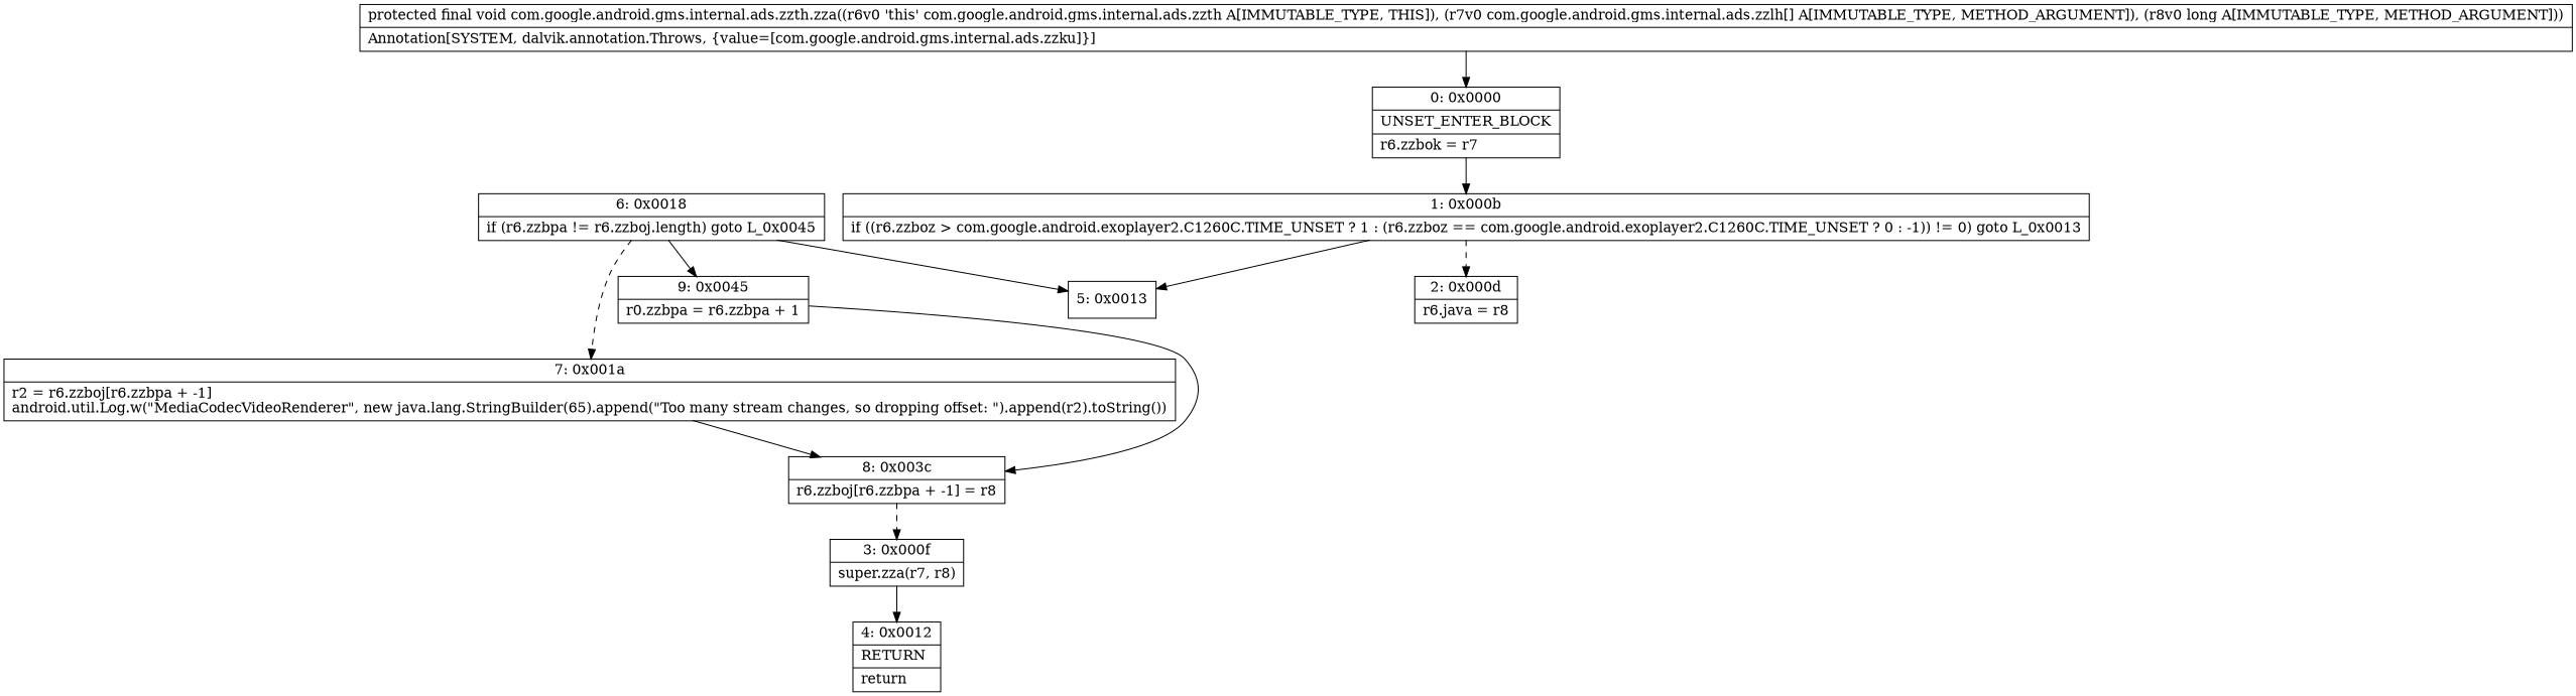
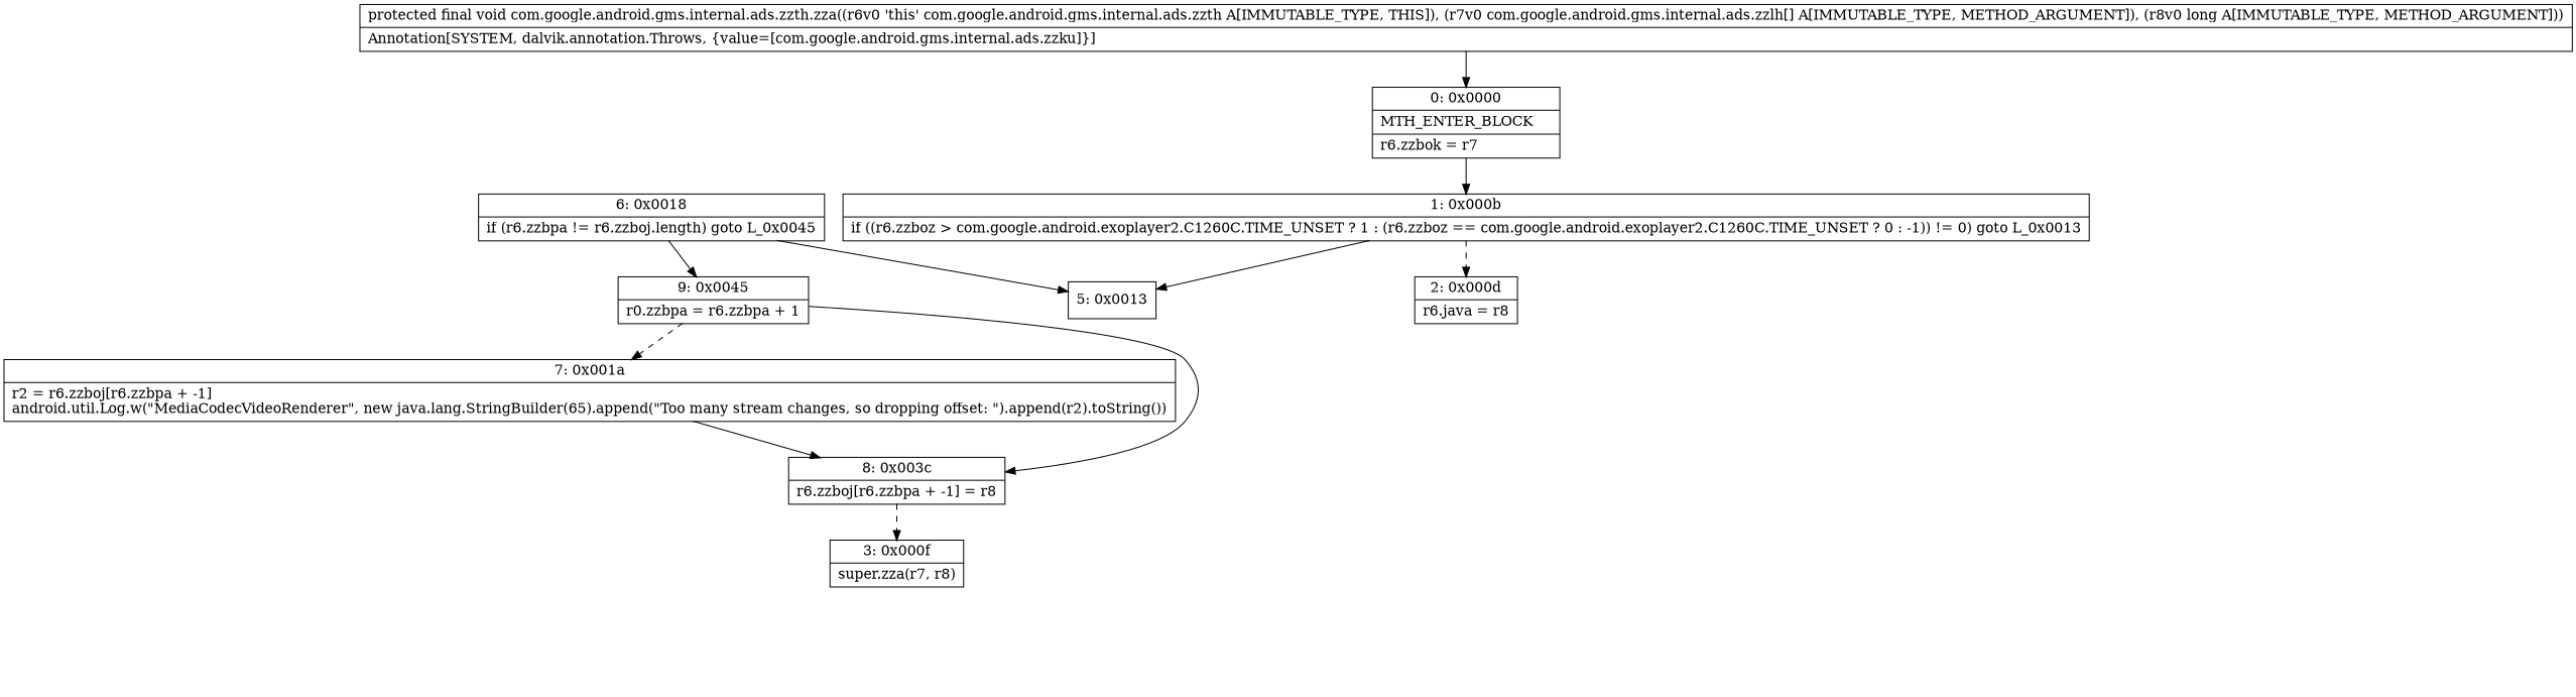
  digraph {
    node [shape=record]
-   n1 [label="{0\:\ 0x0000|UNSET_ENTER_BLOCK\l|r6.zzbok = r7\l}"]
+   n1 [label="{0\:\ 0x0000|MTH_ENTER_BLOCK\l|r6.zzbok = r7\l}"]
    n2 [label="{1\:\ 0x000b|if ((r6.zzboz \> com.google.android.exoplayer2.C1260C.TIME_UNSET ? 1 : (r6.zzboz == com.google.android.exoplayer2.C1260C.TIME_UNSET ? 0 : \-1)) != 0) goto L_0x0013\l}"]
    n3 [label="{2\:\ 0x000d|r6.java = r8\l}"]
    n4 [label="{5\:\ 0x0013}"]
    n5 [label="{3\:\ 0x000f|super.zza(r7, r8)\l}"]
-   n6 [label="{4\:\ 0x0012|RETURN\l|return\l}"]
    n7 [label="{6\:\ 0x0018|if (r6.zzbpa != r6.zzboj.length) goto L_0x0045\l}"]
    n8 [label="{7\:\ 0x001a|r2 = r6.zzboj[r6.zzbpa + \-1]\landroid.util.Log.w(\"MediaCodecVideoRenderer\", new java.lang.StringBuilder(65).append(\"Too many stream changes, so dropping offset: \").append(r2).toString())\l}"]
    n9 [label="{9\:\ 0x0045|r0.zzbpa = r6.zzbpa + 1\l}"]
    n10 [label="{8\:\ 0x003c|r6.zzboj[r6.zzbpa + \-1] = r8\l}"]
    n11 [label="{protected final void com.google.android.gms.internal.ads.zzth.zza((r6v0 'this' com.google.android.gms.internal.ads.zzth A[IMMUTABLE_TYPE, THIS]), (r7v0 com.google.android.gms.internal.ads.zzlh[] A[IMMUTABLE_TYPE, METHOD_ARGUMENT]), (r8v0 long A[IMMUTABLE_TYPE, METHOD_ARGUMENT]))  | Annotation[SYSTEM, dalvik.annotation.Throws, \{value=[com.google.android.gms.internal.ads.zzku]\}]\l}"]
    n1 -> n2
    n2 -> n3 [style=dashed]
    n2 -> n4
-   n5 -> n6
    n7 -> n4
-   n7 -> n8 [style=dashed]
+   n9 -> n8 [style=dashed]
    n7 -> n9
    n8 -> n10
    n9 -> n10
    n10 -> n5 [style=dashed]
    n11 -> n1
  }
